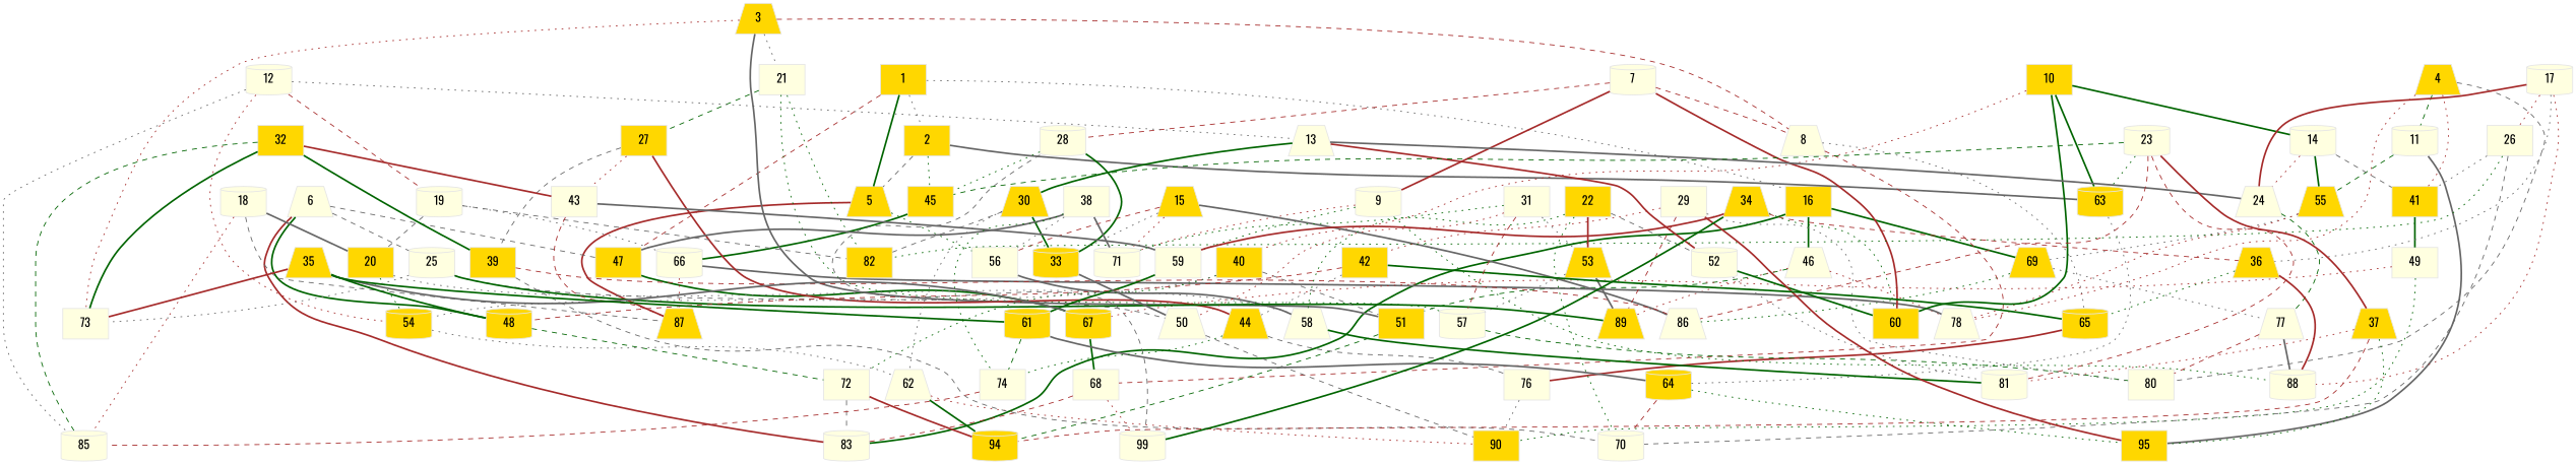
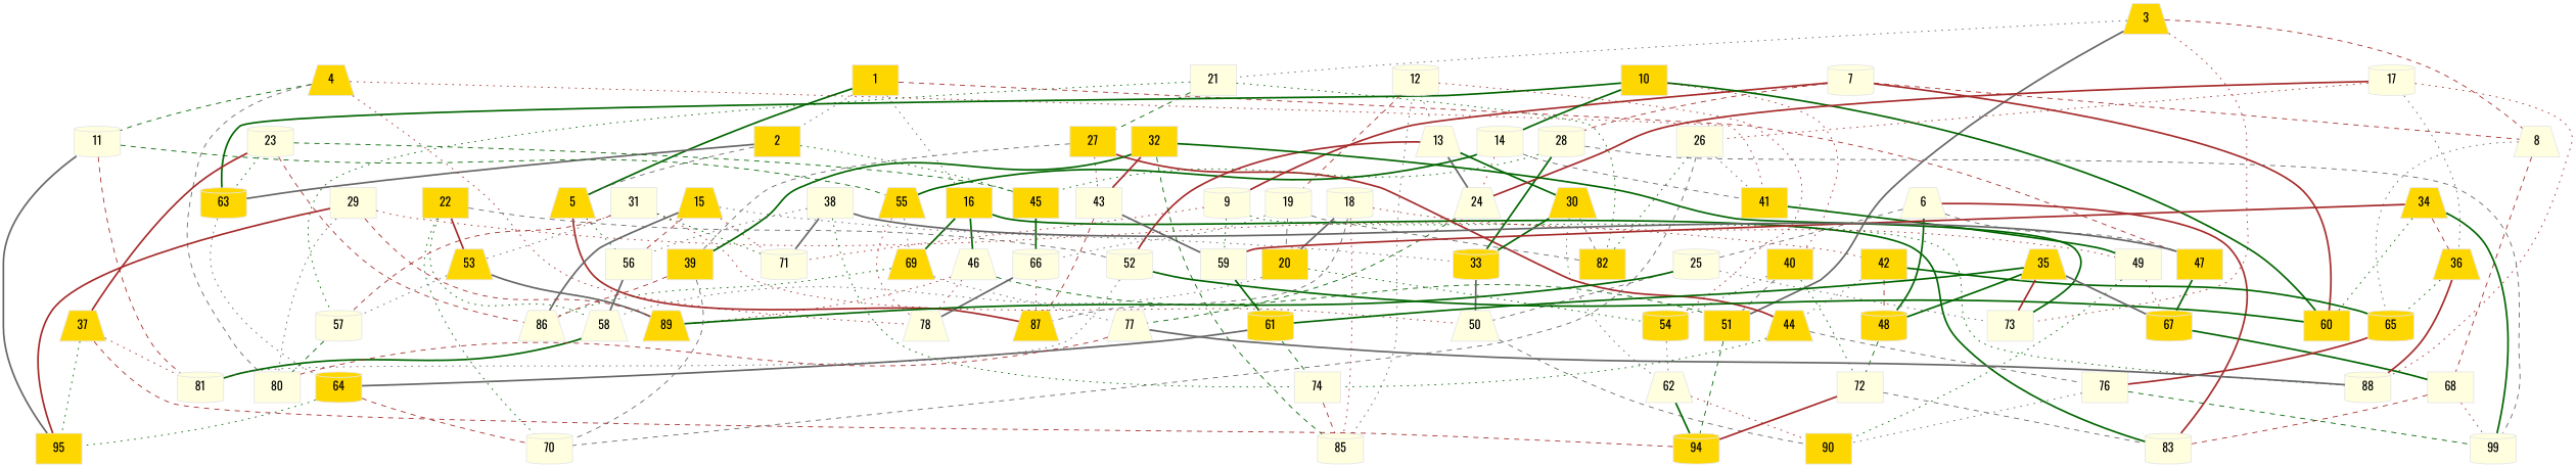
  graph {
    fontname=Oswald
    node [color=gray90 fillcolor=lightyellow fontname=Oswald shape=box style=filled]
    edge [color=darkgreen fontname=Oswald style=dotted]
    1 [fillcolor=gold]
    2 [fillcolor=gold]
    5 [fillcolor=gold shape=trapezium]
    16 [fillcolor=gold]
    47 [fillcolor=gold]
    45 [fillcolor=gold]
    63 [fillcolor=gold shape=cylinder]
    56
    87 [fillcolor=gold shape=trapezium]
    83 [shape=cylinder]
    46 [shape=trapezium]
    69 [fillcolor=gold shape=trapezium]
    67 [fillcolor=gold shape=cylinder]
    66 [shape=cylinder]
    64 [fillcolor=gold shape=cylinder]
    3 [fillcolor=gold shape=trapezium]
    8 [shape=trapezium]
    21
    51 [fillcolor=gold]
    73
    65 [fillcolor=gold shape=cylinder]
    68
    82 [fillcolor=gold]
    27 [fillcolor=gold]
    57 [shape=cylinder]
    n26 [fillcolor=gold label=94 shape=cylinder]
    4 [fillcolor=gold shape=trapezium]
    11 [shape=cylinder]
    41 [fillcolor=gold]
    78 [shape=trapezium]
    80
    55 [fillcolor=gold shape=trapezium]
    n33 [fillcolor=gold label=95]
    81 [shape=cylinder]
    49
    58 [shape=trapezium]
    6 [shape=trapezium]
    25 [shape=cylinder]
    48 [fillcolor=gold shape=cylinder]
    50 [shape=trapezium]
    89 [fillcolor=gold shape=trapezium]
    72
    7 [shape=cylinder]
    9 [shape=cylinder]
    28 [shape=cylinder]
    60 [fillcolor=gold]
    59
    71 [shape=cylinder]
    88 [shape=cylinder]
    33 [fillcolor=gold shape=cylinder]
    n51 [label=99 shape=cylinder]
    76
    61 [fillcolor=gold shape=cylinder]
    10 [fillcolor=gold]
    14 [shape=cylinder]
    40 [fillcolor=gold]
    24 [shape=trapezium]
    54 [fillcolor=gold shape=cylinder]
    12 [shape=cylinder]
    13 [shape=trapezium]
    19 [shape=cylinder]
    85 [shape=cylinder]
    30 [fillcolor=gold shape=trapezium]
    52 [shape=cylinder]
    20 [fillcolor=gold]
    62 [shape=trapezium]
    77 [shape=trapezium]
    15 [fillcolor=gold shape=trapezium]
    86 [shape=trapezium]
    17 [shape=cylinder]
    26
    36 [fillcolor=gold shape=trapezium]
    70 [shape=cylinder]
    18 [shape=cylinder]
    90 [fillcolor=gold]
    39 [fillcolor=gold]
    43
    44 [fillcolor=gold shape=trapezium]
    22 [fillcolor=gold]
    53 [fillcolor=gold shape=trapezium]
    23 [shape=cylinder]
    37 [fillcolor=gold shape=trapezium]
    74
    29
    42 [fillcolor=gold]
    31
    32 [fillcolor=gold]
    34 [fillcolor=gold shape=trapezium]
    35 [fillcolor=gold shape=trapezium]
    38
    1 -- 2 [color=gray40]
    1 -- 5 [style=bold]
    1 -- 16 [color=gray40]
    1 -- 47 [color=brown style=dashed]
    2 -- 5 [color=gray40 style=dashed]
    2 -- 45
    2 -- 63 [color=gray40 style=bold]
    5 -- 56
    5 -- 87 [color=brown style=bold]
    16 -- 83 [style=bold]
    16 -- 46 [style=bold]
    16 -- 69 [style=bold]
    47 -- 67 [style=bold]
    45 -- 66 [style=bold]
    63 -- 64 [color=gray40]
    56 -- 58 [color=gray40 style=bold]
    46 -- 51 [style=dashed]
    46 -- 78 [color=brown]
    46 -- 89 [color=brown]
    69 -- 77 [color=gray40]
    69 -- 86
    67 -- 68 [style=bold]
    66 -- 87 [color=brown]
    66 -- 78 [color=gray40 style=bold]
    64 -- n33
    64 -- 70 [color=brown style=dashed]
    3 -- 8 [color=brown style=dashed]
    3 -- 21 [color=gray40]
    3 -- 51 [color=gray40 style=bold]
    3 -- 73 [color=brown]
    8 -- 65 [color=gray40]
    8 -- 68 [color=brown style=dashed]
    21 -- 82
    21 -- 27 [style=dashed]
    21 -- 57
    51 -- n26 [style=dashed]
    65 -- 76 [color=brown style=bold]
    68 -- 83 [color=brown style=dashed]
    68 -- n51 [color=brown]
    27 -- 39 [color=gray40 style=dashed]
    27 -- 43 [color=brown]
    27 -- 44 [color=brown style=bold]
    57 -- 80 [style=dashed]
    4 -- 11 [style=dashed]
    4 -- 41 [color=brown]
    4 -- 78 [color=brown]
    4 -- 80 [color=gray40 style=dashed]
    11 -- 55 [style=dashed]
    11 -- n33 [color=gray40 style=bold]
-   23 -- 81 [color=brown style=dashed]
+   11 -- 81 [color=brown style=dashed]
    41 -- 49 [style=bold]
    55 -- 69 [color=gray40]
    55 -- 78 [color=brown]
    49 -- 67 [color=brown]
    49 -- 90
    58 -- 81 [style=bold]
    6 -- 47 [color=gray40 style=dashed]
    6 -- 83 [color=brown style=bold]
    6 -- 25 [color=gray40 style=dashed]
    6 -- 48 [style=bold]
    25 -- 73 [color=gray40]
    25 -- 50 [color=gray40 style=dashed]
    25 -- 89 [style=bold]
    48 -- 72 [style=dashed]
    50 -- 90 [color=gray40 style=dashed]
    72 -- 83 [color=gray40 style=dashed]
    72 -- n26 [color=brown style=bold]
    7 -- 8 [color=brown style=dashed]
    7 -- 9 [color=brown style=bold]
    7 -- 28 [color=brown style=dashed]
    7 -- 60 [color=brown style=bold]
    9 -- 59
    9 -- 71 [color=brown]
    9 -- 88
    28 -- 45
    28 -- 33 [style=bold]
    28 -- n51 [color=gray40 style=dashed]
    59 -- 61 [style=bold]
    33 -- 50 [color=gray40 style=bold]
+   76 -- n51 [style=dashed]
    76 -- 90 [color=gray40]
    61 -- 64 [color=gray40 style=bold]
    61 -- 74 [style=dashed]
    10 -- 63 [style=bold]
    10 -- 60 [style=bold]
    10 -- 14 [style=bold]
    10 -- 40 [color=brown]
    14 -- 41 [color=gray40 style=dashed]
    14 -- 55 [style=bold]
    14 -- 24 [color=brown]
    40 -- 51 [color=gray40 style=dashed]
    40 -- 72
    40 -- 54 [color=gray40]
    24 -- 77 [style=dashed]
    54 -- 62 [color=gray40]
    12 -- 54 [color=brown]
    12 -- 13 [color=gray40]
    12 -- 19 [color=brown style=dashed]
    12 -- 85 [color=gray40]
    13 -- 24 [color=gray40 style=bold]
    13 -- 30 [style=bold]
    13 -- 52 [color=brown style=bold]
    19 -- 66 [color=gray40]
    19 -- 82 [color=gray40 style=dashed]
    19 -- 20 [color=gray40 style=dashed]
    30 -- 82 [color=gray40 style=dashed]
    30 -- 33 [style=bold]
    30 -- 62 [color=gray40]
    52 -- 81 [color=gray40]
    52 -- 60 [style=bold]
    20 -- 58 [color=gray40]
    20 -- 54
    62 -- n26 [style=bold]
    62 -- 90 [color=brown]
    77 -- 80 [color=brown style=dashed]
    77 -- 88 [color=gray40 style=bold]
    15 -- 56 [color=brown style=dashed]
    15 -- 71 [color=brown]
    15 -- 33 [color=gray40]
    15 -- 86 [color=gray40 style=bold]
    17 -- 88 [color=brown]
    17 -- 24 [color=brown style=bold]
    17 -- 26 [color=brown]
    17 -- 36 [color=gray40]
    26 -- 82
    26 -- 41 [color=gray40]
    26 -- 70 [color=gray40 style=dashed]
    36 -- 65
    36 -- 88 [color=brown style=bold]
    18 -- 87 [color=gray40 style=dashed]
+   18 -- 49 [color=brown]
    18 -- 85 [color=brown]
    18 -- 20 [color=gray40 style=bold]
    39 -- 86 [color=brown style=dashed]
    39 -- 70 [color=gray40 style=dashed]
    43 -- 87 [color=brown style=dashed]
    43 -- 59 [color=gray40 style=bold]
    44 -- 76 [color=gray40 style=dashed]
    44 -- 74
    22 -- 58
    22 -- 52 [color=gray40 style=dashed]
    22 -- 70
    22 -- 53 [color=brown style=bold]
    53 -- 57 [color=gray40]
    53 -- 89 [color=gray40 style=bold]
    23 -- 45 [style=dashed]
    23 -- 63
    23 -- 86 [color=brown style=dashed]
    23 -- 37 [color=brown style=bold]
    37 -- n26 [color=brown style=dashed]
    37 -- n33
    37 -- 81 [color=brown]
    74 -- 85 [color=brown style=dashed]
    29 -- 80 [color=gray40]
    29 -- n33 [color=brown style=bold]
    29 -- 89 [color=brown style=dashed]
    29 -- 42 [color=brown]
    42 -- 65 [style=bold]
    42 -- 48 [color=brown style=dashed]
    42 -- 44 [color=gray40]
    31 -- 57 [color=brown style=dashed]
    31 -- 50 [color=brown]
    31 -- 71
    31 -- 53 [color=gray40]
    32 -- 73 [style=bold]
    32 -- 85 [style=dashed]
    32 -- 39 [style=bold]
    32 -- 43 [color=brown style=bold]
    34 -- 60
    34 -- 59 [color=brown style=bold]
    34 -- n51 [style=bold]
    34 -- 36 [color=brown style=dashed]
    35 -- 67 [color=gray40 style=bold]
    35 -- 73 [color=brown style=bold]
    35 -- 48 [style=bold]
    35 -- 61 [style=bold]
    38 -- 47 [color=gray40 style=bold]
    38 -- 56 [color=gray40]
    38 -- 71 [color=gray40 style=bold]
    38 -- 74
  }
